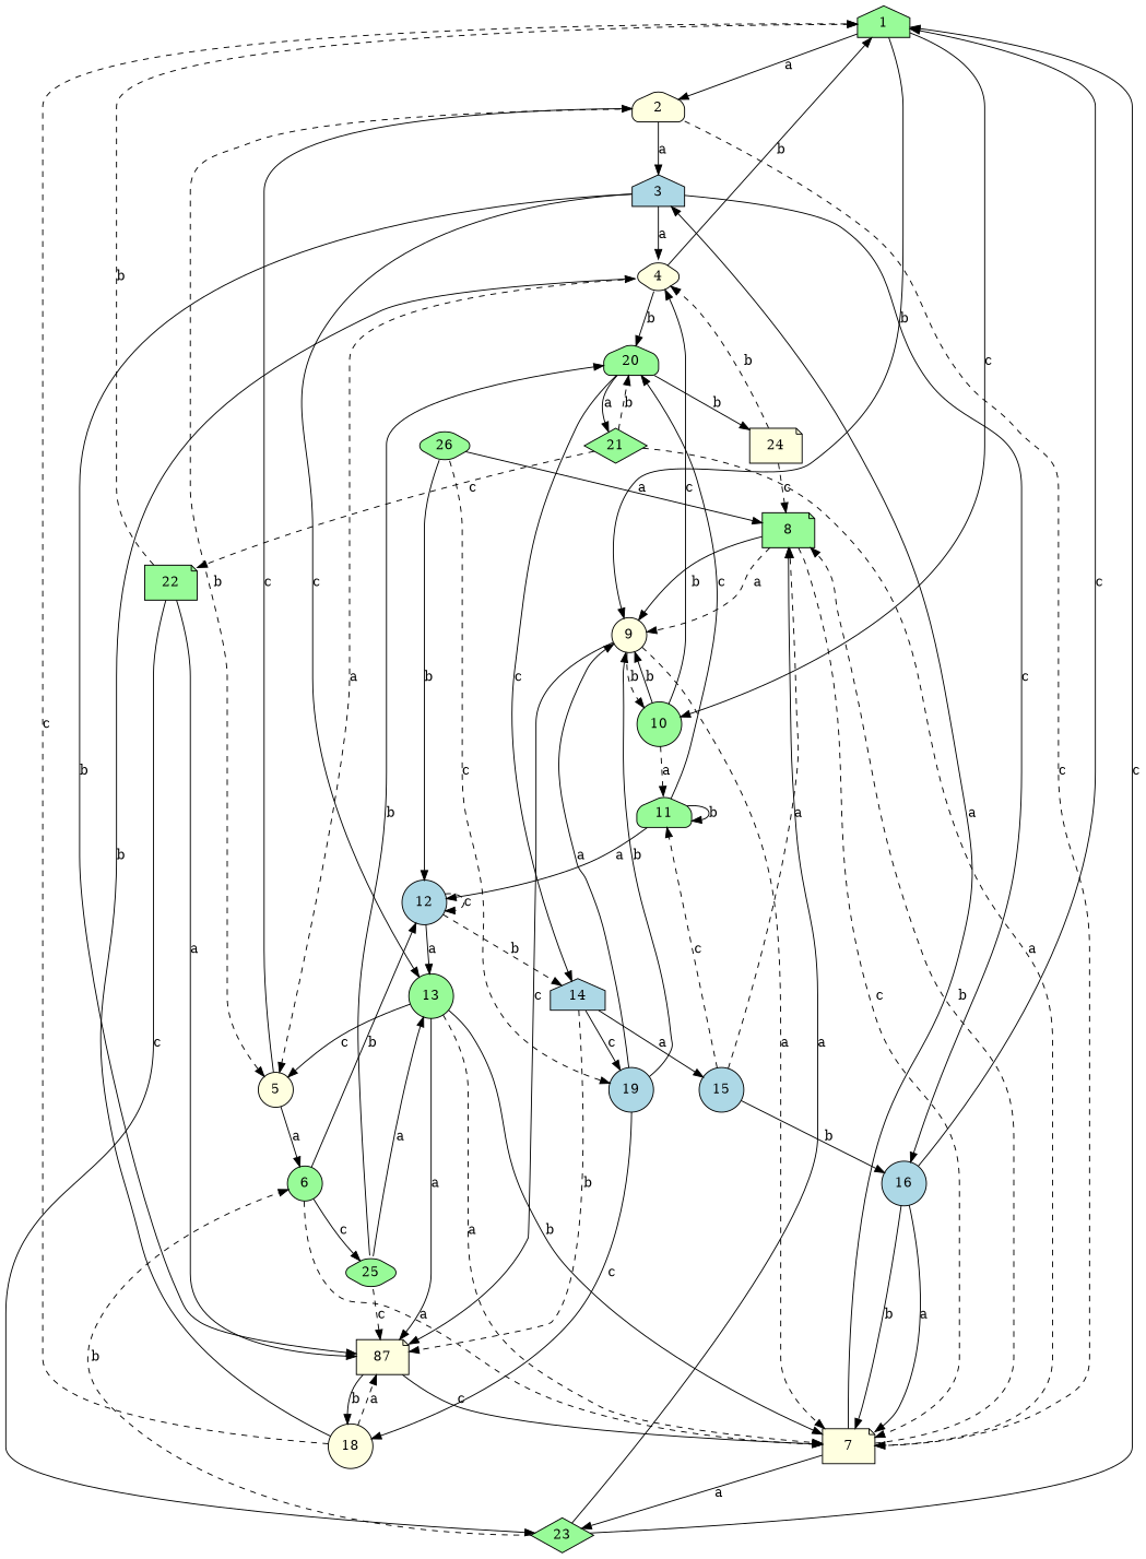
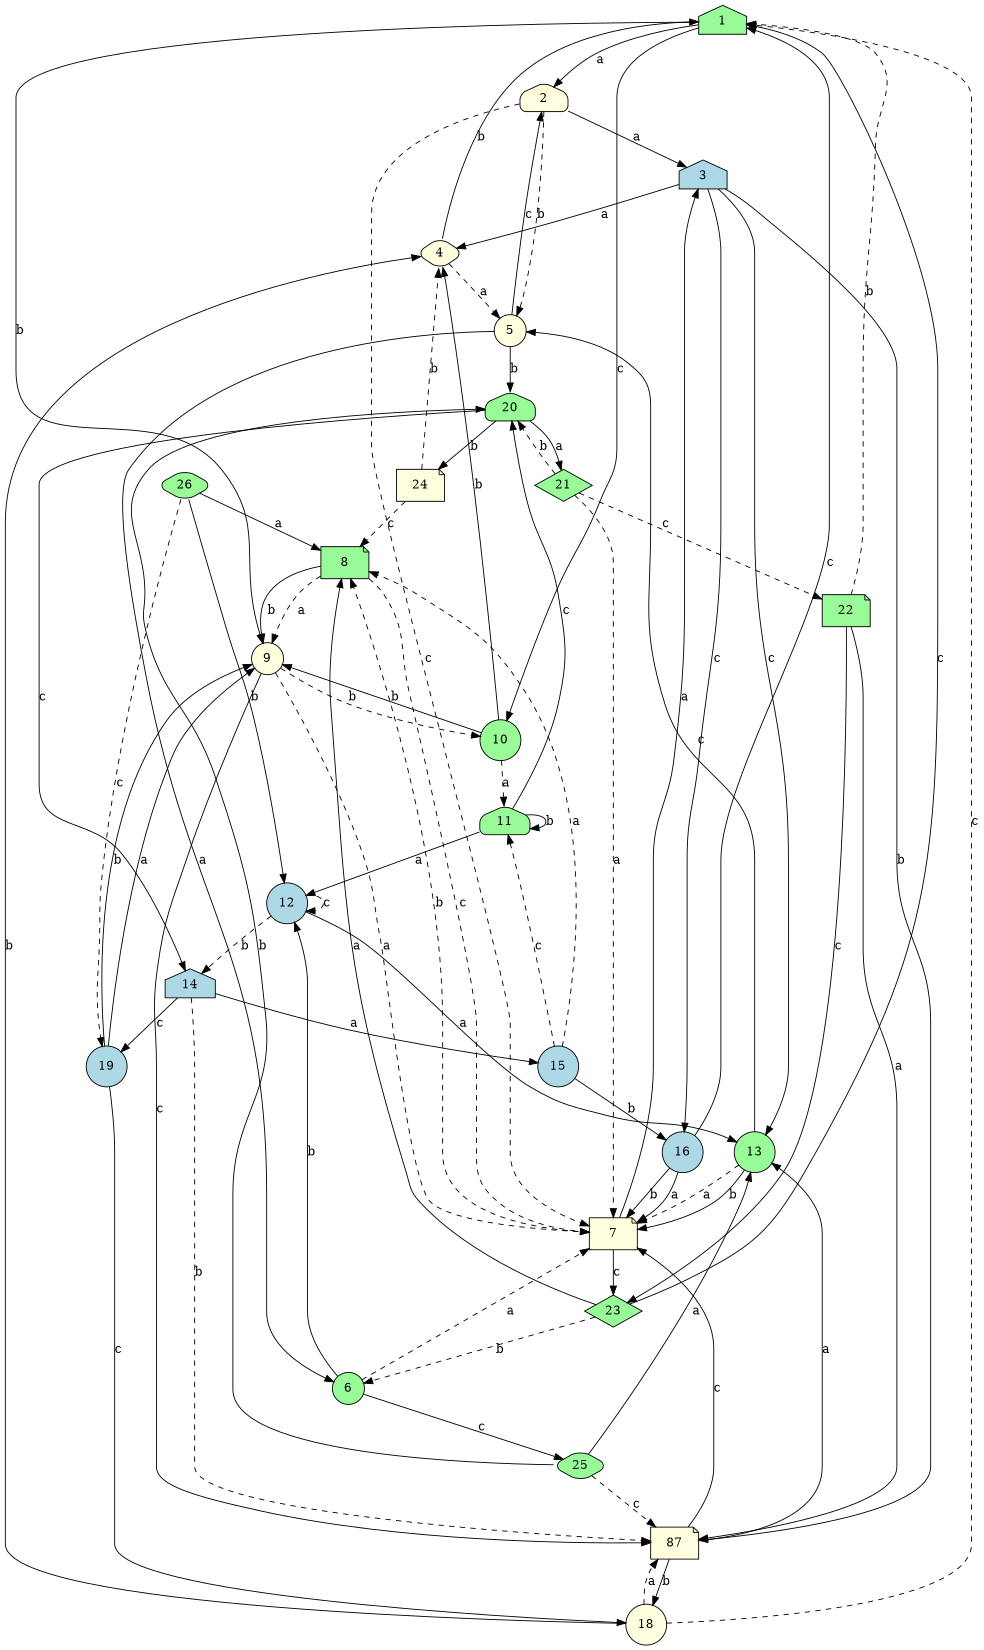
  digraph {
    rankdir=TB
    node [color=black fillcolor=palegreen shape=circle style="rounded,filled"]
    edge [style=solid]
    n1 [label=1 shape=house style=filled]
    n2 [fillcolor=lightyellow label=2 shape=house]
    n3 [fillcolor=lightyellow label=9]
    n4 [label=10 style=filled]
    n5 [fillcolor=lightyellow label=24 shape=note]
    n6 [fillcolor=lightyellow label=4 shape=diamond]
    n7 [label=8 shape=note]
    n8 [label=26 shape=diamond]
    n9 [fillcolor=lightblue label=12]
    n10 [fillcolor=lightblue label=19 style=filled]
    n11 [fillcolor=lightblue label=3 shape=house style=filled]
    n12 [fillcolor=lightyellow label=5]
    n13 [fillcolor=lightyellow label=7 shape=note style=filled]
    n14 [fillcolor=lightyellow label=87 shape=note]
    n15 [label=11 shape=house]
    n16 [fillcolor=lightblue label=16]
    n17 [label=13 style=filled]
    n18 [label=6]
    n19 [label=20 shape=house]
    n20 [label=23 shape=diamond style=filled]
    n21 [fillcolor=lightyellow label=18 style=filled]
    n22 [label=25 shape=diamond]
    n23 [fillcolor=lightblue label=14 shape=house style=filled]
    n24 [label=21 shape=diamond style=filled]
    n25 [fillcolor=lightblue label=15]
    n26 [label=22 shape=note style=filled]
    n1 -> n2 [label=a]
    n1 -> n3 [label=b]
    n1 -> n4 [label=c]
    n2 -> n11 [label=a]
    n2 -> n12 [label=b style=dashed]
    n2 -> n13 [label=c style=dashed]
    n3 -> n4 [label=b style=dashed]
    n3 -> n13 [label=a style=dashed]
    n3 -> n14 [label=c]
    n4 -> n3 [label=b]
-   n4 -> n6 [label=c]
+   n4 -> n6 [label=b]
    n4 -> n15 [label=a style=dashed]
    n5 -> n6 [label=b style=dashed]
    n5 -> n7 [label=c style=dashed]
    n6 -> n1 [label=b]
    n6 -> n12 [label=a style=dashed]
    n7 -> n3 [label=a style=dashed]
    n7 -> n3 [label=b]
    n7 -> n13 [label=c style=dashed]
    n8 -> n7 [label=a]
    n8 -> n9 [label=b]
    n8 -> n10 [label=c style=dashed]
    n9 -> n9 [label=c style=dashed]
    n9 -> n17 [label=a]
    n9 -> n23 [label=b style=dashed]
    n10 -> n3 [label=a]
    n10 -> n3 [label=b]
    n10 -> n21 [label=c]
    n11 -> n6 [label=a]
    n11 -> n14 [label=b]
    n11 -> n16 [label=c]
    n11 -> n17 [label=c]
    n12 -> n2 [label=c]
    n12 -> n18 [label=a]
-   n6 -> n19 [label=b]
+   n12 -> n19 [label=b]
    n13 -> n7 [label=b style=dashed]
    n13 -> n11 [label=a]
-   n13 -> n20 [label=a]
+   n13 -> n20 [label=c]
    n14 -> n13 [label=c]
-   n17 -> n14 [label=a]
+   n14 -> n17 [label=a]
    n14 -> n21 [label=b]
    n15 -> n9 [label=a]
    n15 -> n15 [label=b]
    n15 -> n19 [label=c]
    n16 -> n1 [label=c]
    n16 -> n13 [label=a]
    n16 -> n13 [label=b]
    n17 -> n12 [label=c]
    n17 -> n13 [label=a style=dashed]
    n17 -> n13 [label=b]
    n18 -> n9 [label=b]
    n18 -> n13 [label=a style=dashed]
    n18 -> n22 [label=c]
    n19 -> n5 [label=b]
    n19 -> n23 [label=c]
    n19 -> n24 [label=a]
    n20 -> n1 [label=c]
    n20 -> n7 [label=a]
    n20 -> n18 [label=b style=dashed]
    n21 -> n1 [label=c style=dashed]
    n21 -> n6 [label=b]
    n21 -> n14 [label=a style=dashed]
    n22 -> n14 [label=c style=dashed]
    n22 -> n17 [label=a]
    n22 -> n19 [label=b]
    n23 -> n10 [label=c]
    n23 -> n14 [label=b style=dashed]
    n23 -> n25 [label=a]
    n24 -> n13 [label=a style=dashed]
    n24 -> n19 [label=b style=dashed]
    n24 -> n26 [label=c style=dashed]
    n25 -> n7 [label=a style=dashed]
    n25 -> n15 [label=c style=dashed]
    n25 -> n16 [label=b]
    n26 -> n1 [label=b style=dashed]
    n26 -> n14 [label=a]
    n26 -> n20 [label=c]
  }
